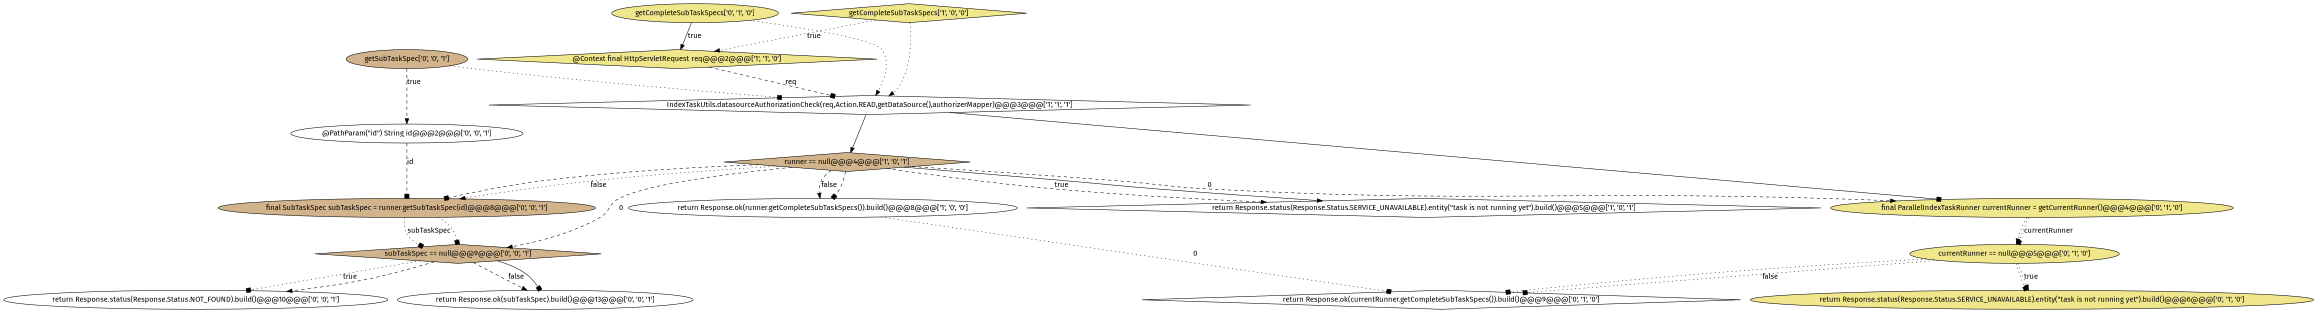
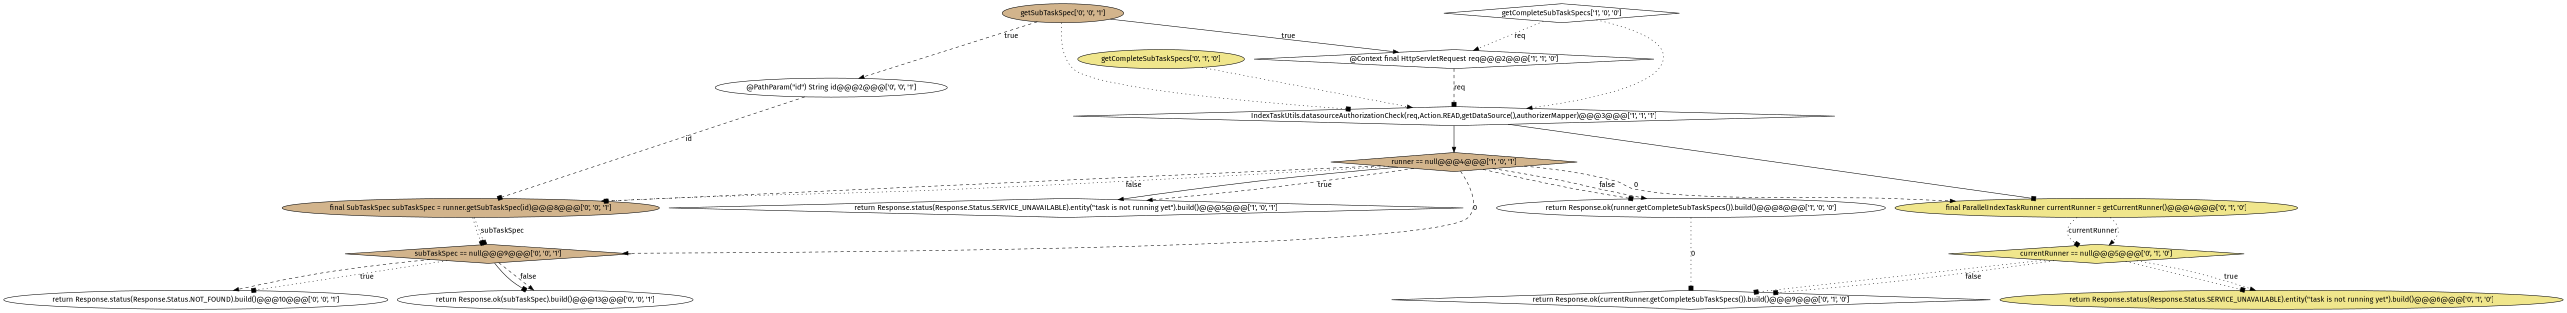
  digraph {
    fontname="Fira Sans"
    node [fillcolor=white fontname="Fira Sans" shape=ellipse style=filled]
    edge [arrowhead=normal fontname="Fira Sans" style=dotted]
    n1 [fillcolor=tan label="subTaskSpec == null@@@9@@@['0', '0', '1']" shape=diamond]
    n2 [label="return Response.status(Response.Status.NOT_FOUND).build()@@@10@@@['0', '0', '1']"]
    n3 [label="return Response.ok(subTaskSpec).build()@@@13@@@['0', '0', '1']"]
-   n4 [fillcolor=khaki label="getCompleteSubTaskSpecs['1', '0', '0']" shape=diamond]
-   n5 [fillcolor=khaki label="@Context final HttpServletRequest req@@@2@@@['1', '1', '0']" shape=diamond]
+   n4 [label="getCompleteSubTaskSpecs['1', '0', '0']" shape=diamond]
+   n5 [label="@Context final HttpServletRequest req@@@2@@@['1', '1', '0']" shape=diamond]
    n6 [label="IndexTaskUtils.datasourceAuthorizationCheck(req,Action.READ,getDataSource(),authorizerMapper)@@@3@@@['1', '1', '1']" shape=diamond]
    n7 [fillcolor=khaki label="final ParallelIndexTaskRunner currentRunner = getCurrentRunner()@@@4@@@['0', '1', '0']"]
    n8 [fillcolor=tan label="runner == null@@@4@@@['1', '0', '1']" shape=diamond]
    n9 [label="return Response.ok(runner.getCompleteSubTaskSpecs()).build()@@@8@@@['1', '0', '0']"]
    n10 [label="return Response.ok(currentRunner.getCompleteSubTaskSpecs()).build()@@@9@@@['0', '1', '0']" shape=diamond]
-   n11 [fillcolor=khaki label="currentRunner == null@@@5@@@['0', '1', '0']"]
+   n11 [fillcolor=khaki label="currentRunner == null@@@5@@@['0', '1', '0']" shape=diamond]
    n12 [fillcolor=khaki label="return Response.status(Response.Status.SERVICE_UNAVAILABLE).entity(\"task is not running yet\").build()@@@6@@@['0', '1', '0']"]
    n13 [fillcolor=khaki label="getCompleteSubTaskSpecs['0', '1', '0']"]
    n14 [label="return Response.status(Response.Status.SERVICE_UNAVAILABLE).entity(\"task is not running yet\").build()@@@5@@@['1', '0', '1']" shape=diamond]
    n15 [label="@PathParam(\"id\") String id@@@2@@@['0', '0', '1']"]
    n16 [fillcolor=tan label="final SubTaskSpec subTaskSpec = runner.getSubTaskSpec(id)@@@8@@@['0', '0', '1']"]
    n17 [fillcolor=tan label="getSubTaskSpec['0', '0', '1']"]
    n1 -> n2 [arrowhead=box label=true]
    n1 -> n2 [style=dashed]
    n1 -> n3 [label=false style=dashed]
    n1 -> n3 [arrowhead=box style=solid]
-   n4 -> n5 [label=true]
+   n4 -> n5 [label=req]
    n4 -> n6
    n5 -> n6 [arrowhead=box label=req style=dashed]
    n6 -> n7 [arrowhead=box style=solid]
    n6 -> n8 [style=solid]
    n7 -> n11 [arrowhead=box label=currentRunner]
    n7 -> n11
    n8 -> n1 [label=0 style=dashed]
    n8 -> n7 [label=0 style=dashed]
    n8 -> n9 [arrowhead=box style=dashed]
    n8 -> n9 [label=false style=dashed]
    n8 -> n14 [label=true style=dashed]
    n8 -> n14 [style=solid]
    n8 -> n16 [arrowhead=box style=dashed]
    n8 -> n16 [label=false]
    n9 -> n10 [arrowhead=box label=0]
    n11 -> n10 [arrowhead=box]
    n11 -> n10 [arrowhead=box label=false]
    n11 -> n12 [arrowhead=box]
    n11 -> n12 [label=true]
-   n13 -> n5 [label=true style=solid]
+   n17 -> n5 [label=true style=solid]
    n13 -> n6
    n15 -> n16 [arrowhead=box label=id style=dashed]
    n16 -> n1 [arrowhead=box label=subTaskSpec]
    n16 -> n1 [arrowhead=box]
    n17 -> n6 [arrowhead=box]
    n17 -> n15 [label=true style=dashed]
  }
